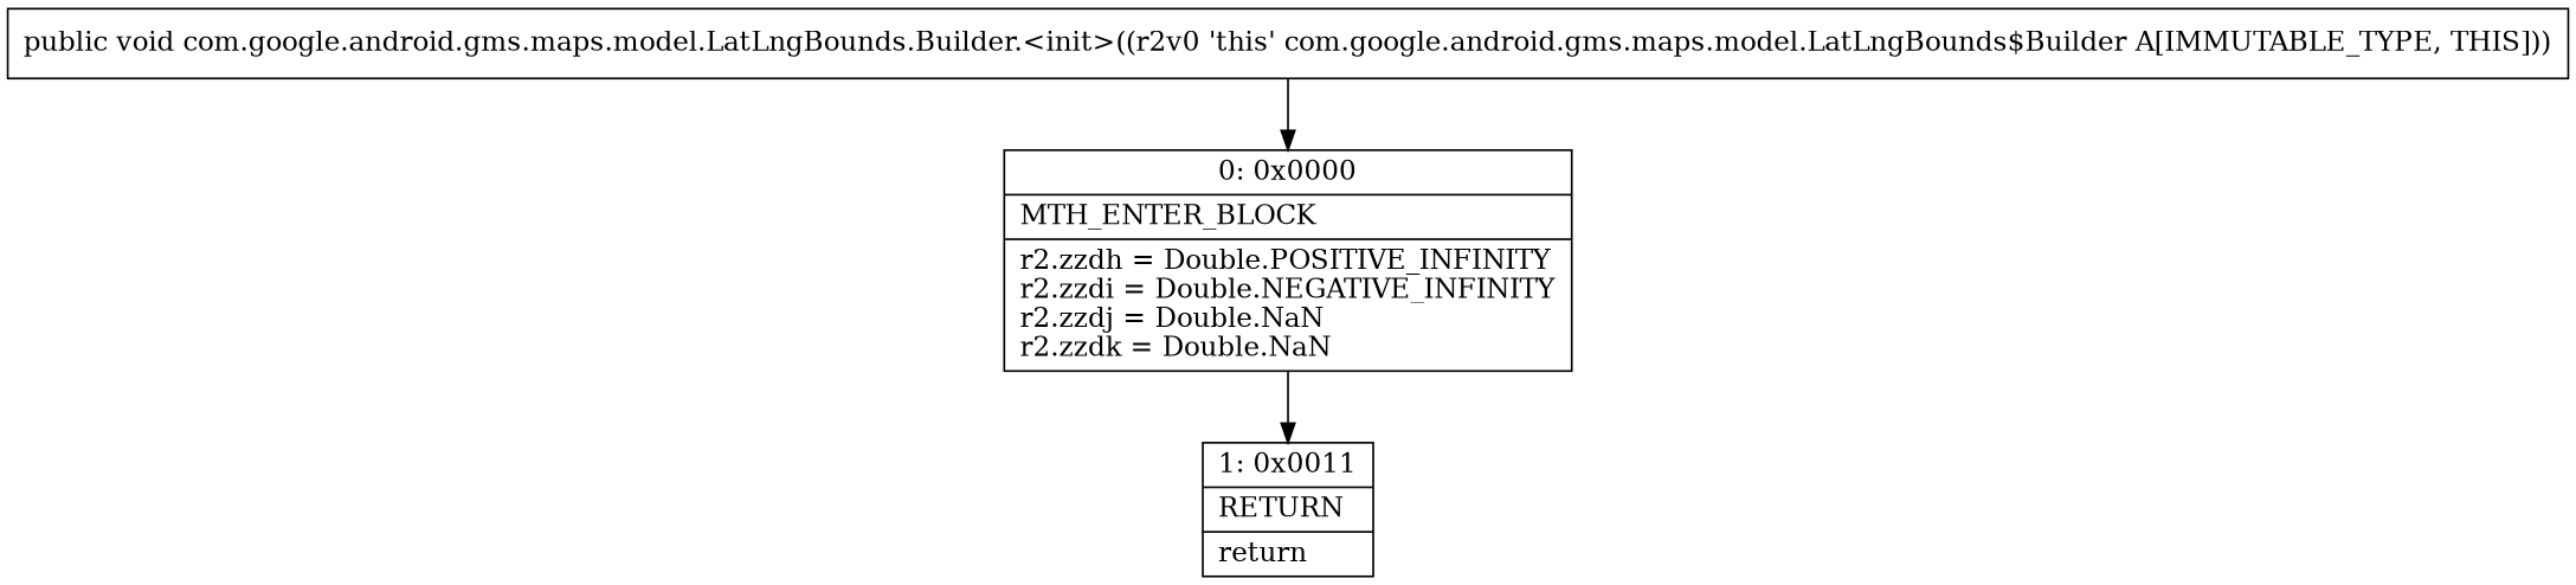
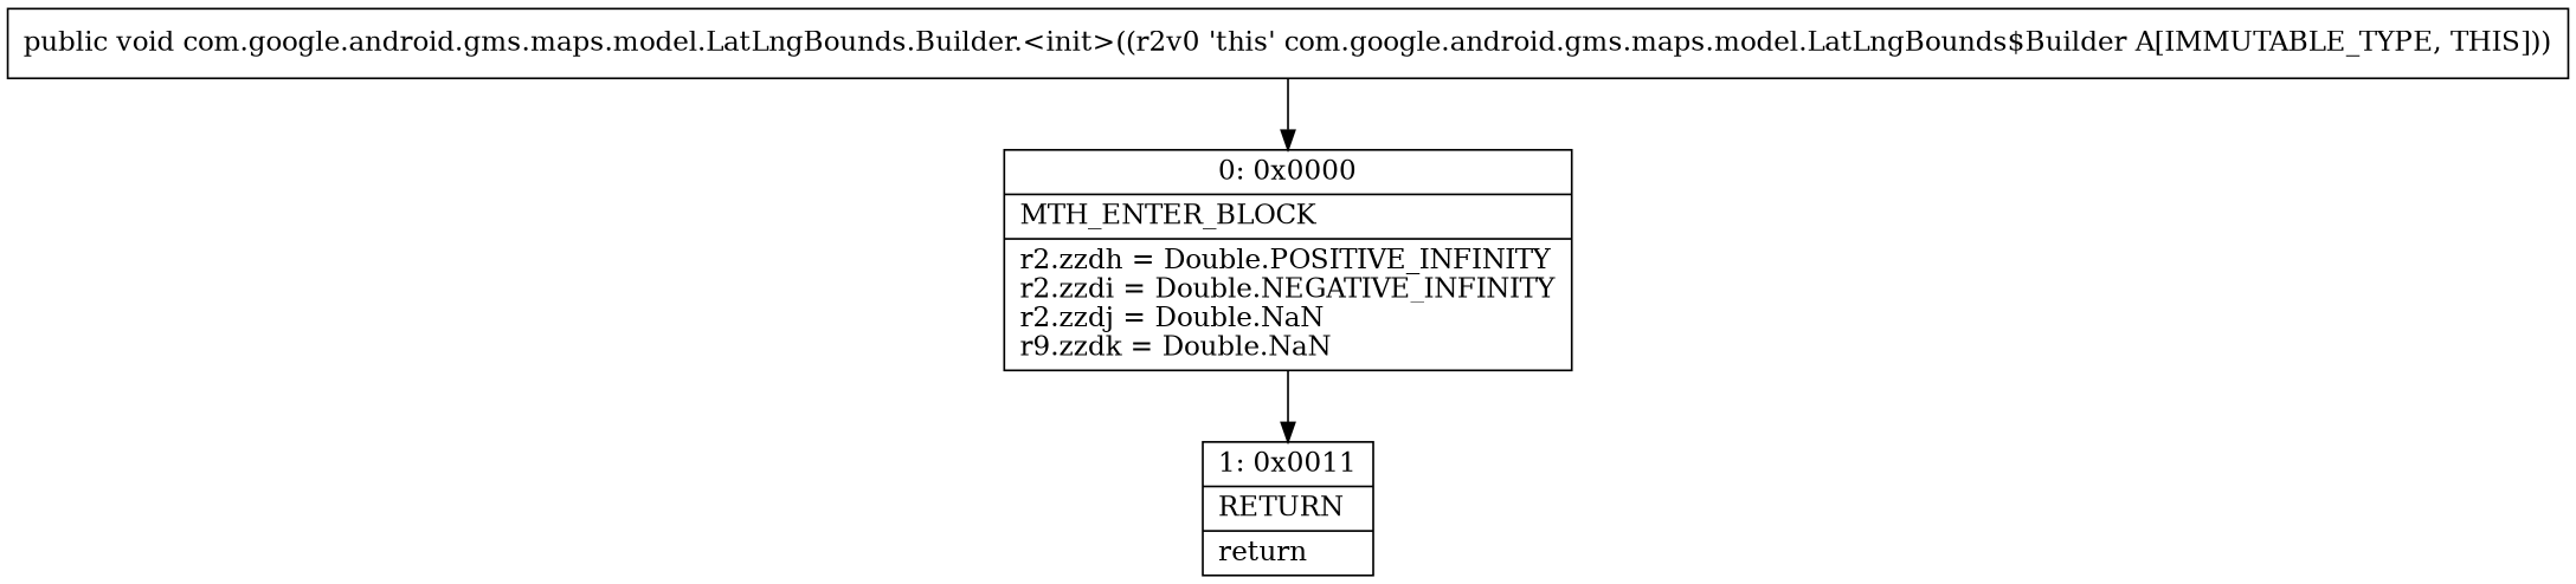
  digraph {
    node [shape=record]
-   n1 [label="{0\:\ 0x0000|MTH_ENTER_BLOCK\l|r2.zzdh = Double.POSITIVE_INFINITY\lr2.zzdi = Double.NEGATIVE_INFINITY\lr2.zzdj = Double.NaN\lr2.zzdk = Double.NaN\l}"]
+   n1 [label="{0\:\ 0x0000|MTH_ENTER_BLOCK\l|r2.zzdh = Double.POSITIVE_INFINITY\lr2.zzdi = Double.NEGATIVE_INFINITY\lr2.zzdj = Double.NaN\lr9.zzdk = Double.NaN\l}"]
    n2 [label="{1\:\ 0x0011|RETURN\l|return\l}"]
    n3 [label="{public void com.google.android.gms.maps.model.LatLngBounds.Builder.\<init\>((r2v0 'this' com.google.android.gms.maps.model.LatLngBounds$Builder A[IMMUTABLE_TYPE, THIS])) }"]
    n1 -> n2
    n3 -> n1
  }
